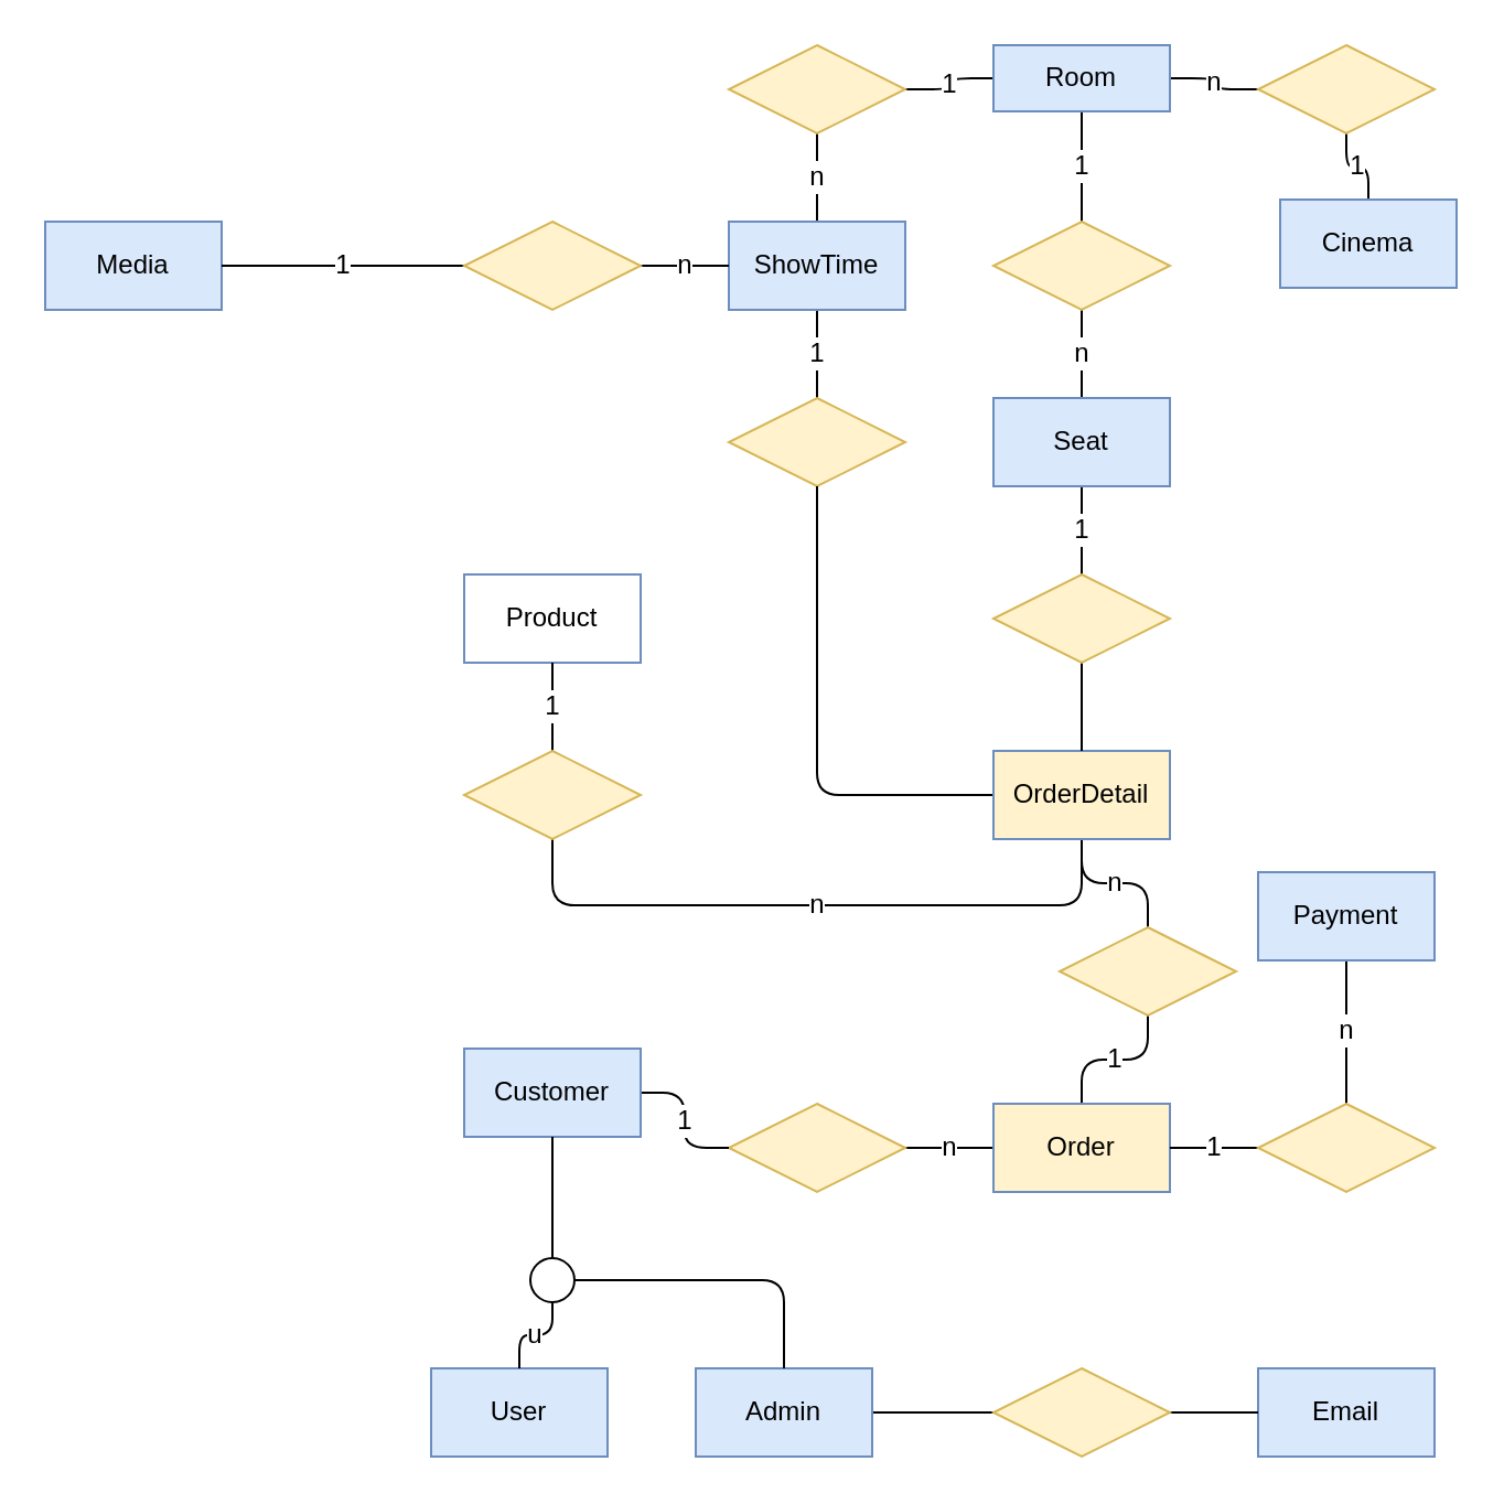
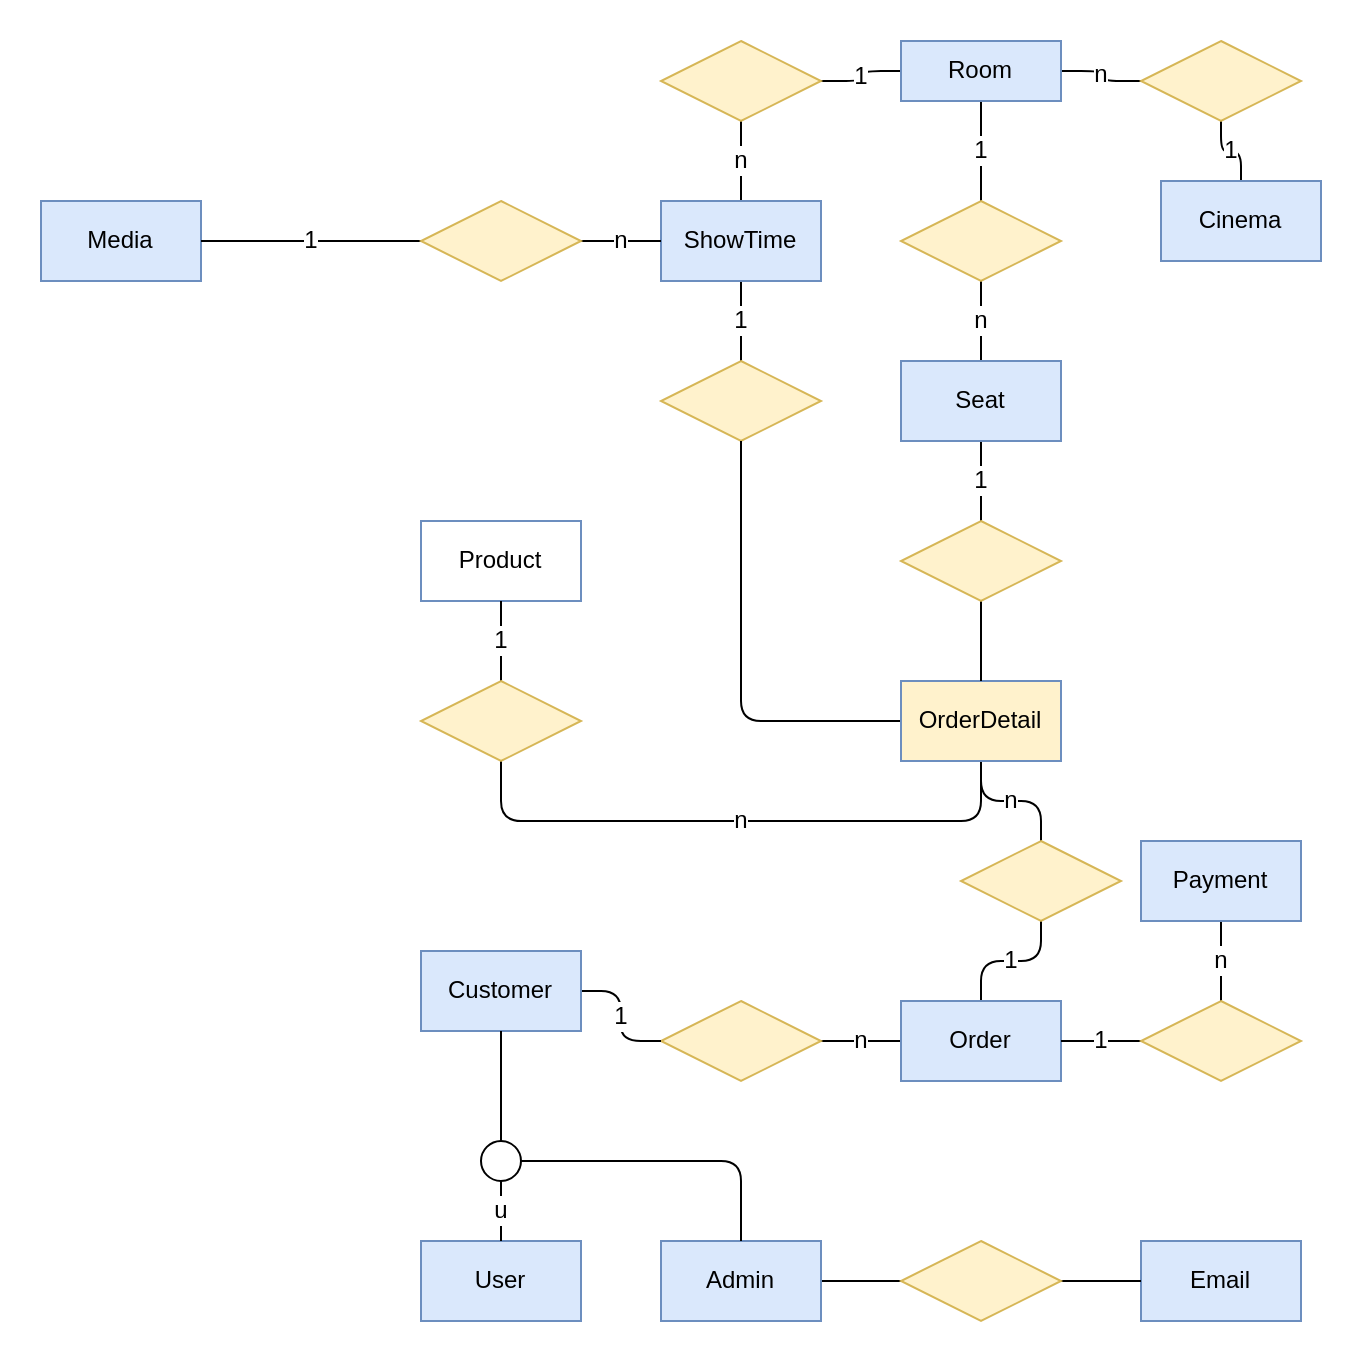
  <mxCell id="0" />
  <mxCell id="1" parent="0" />
  <mxCell id="2" value="Media" style="whiteSpace=wrap;html=1;align=center;fillColor=#dae8fc;strokeColor=#6c8ebf;" parent="1" vertex="1"><mxGeometry x="20" y="100" width="80" height="40" as="geometry" /></mxCell>
  <mxCell id="3" value="1" style="edgeStyle=orthogonalEdgeStyle;shape=connector;rounded=1;jumpStyle=arc;jumpSize=13;html=1;strokeColor=default;align=center;verticalAlign=middle;fontFamily=Helvetica;fontSize=12;fontColor=default;labelBackgroundColor=default;endArrow=none;endFill=0;" parent="1" source="4" target="6" edge="1"><mxGeometry relative="1" as="geometry"><mxPoint as="offset" /></mxGeometry></mxCell>
  <mxCell id="4" value="Cinema" style="whiteSpace=wrap;html=1;align=center;fillColor=#dae8fc;strokeColor=#6c8ebf;" parent="1" vertex="1"><mxGeometry x="580" y="90" width="80" height="40" as="geometry" /></mxCell>
  <mxCell id="5" value="n" style="edgeStyle=orthogonalEdgeStyle;shape=connector;rounded=1;jumpStyle=arc;jumpSize=13;html=1;strokeColor=default;align=center;verticalAlign=middle;fontFamily=Helvetica;fontSize=12;fontColor=default;labelBackgroundColor=default;endArrow=none;endFill=0;" parent="1" source="6" target="9" edge="1"><mxGeometry relative="1" as="geometry" /></mxCell>
  <mxCell id="6" value="" style="shape=rhombus;perimeter=rhombusPerimeter;whiteSpace=wrap;html=1;align=center;strokeColor=#d6b656;verticalAlign=middle;fontFamily=Helvetica;fontSize=12;fillColor=#fff2cc;" parent="1" vertex="1"><mxGeometry x="570" y="20" width="80" height="40" as="geometry" /></mxCell>
  <mxCell id="7" value="1" style="edgeStyle=orthogonalEdgeStyle;shape=connector;rounded=1;jumpStyle=arc;jumpSize=13;html=1;strokeColor=default;align=center;verticalAlign=middle;fontFamily=Helvetica;fontSize=12;fontColor=default;labelBackgroundColor=default;endArrow=none;endFill=0;" parent="1" source="9" target="21" edge="1"><mxGeometry relative="1" as="geometry" /></mxCell>
  <mxCell id="8" value="1" style="edgeStyle=orthogonalEdgeStyle;shape=connector;rounded=1;jumpStyle=arc;jumpSize=13;html=1;strokeColor=default;align=center;verticalAlign=middle;fontFamily=Helvetica;fontSize=12;fontColor=default;labelBackgroundColor=default;endArrow=none;endFill=0;" parent="1" source="9" target="13" edge="1"><mxGeometry relative="1" as="geometry" /></mxCell>
  <mxCell id="9" value="Room" style="whiteSpace=wrap;html=1;align=center;fillColor=#dae8fc;strokeColor=#6c8ebf;" parent="1" vertex="1"><mxGeometry x="450" y="20" width="80" height="30" as="geometry" /></mxCell>
  <mxCell id="10" value="1" style="edgeStyle=orthogonalEdgeStyle;shape=connector;rounded=1;jumpStyle=arc;jumpSize=13;html=1;strokeColor=default;align=center;verticalAlign=middle;fontFamily=Helvetica;fontSize=12;fontColor=default;labelBackgroundColor=default;endArrow=none;endFill=0;" parent="1" source="12" target="14" edge="1"><mxGeometry relative="1" as="geometry" /></mxCell>
  <mxCell id="11" value="n" style="edgeStyle=orthogonalEdgeStyle;shape=connector;rounded=1;jumpStyle=arc;jumpSize=13;html=1;strokeColor=default;align=center;verticalAlign=middle;fontFamily=Helvetica;fontSize=12;fontColor=default;labelBackgroundColor=default;endArrow=none;endFill=0;" parent="1" source="12" target="13" edge="1"><mxGeometry relative="1" as="geometry" /></mxCell>
  <mxCell id="12" value="ShowTime" style="whiteSpace=wrap;html=1;align=center;fillColor=#dae8fc;strokeColor=#6c8ebf;" parent="1" vertex="1"><mxGeometry x="330" y="100" width="80" height="40" as="geometry" /></mxCell>
  <mxCell id="13" value="" style="shape=rhombus;perimeter=rhombusPerimeter;whiteSpace=wrap;html=1;align=center;strokeColor=#d6b656;verticalAlign=middle;fontFamily=Helvetica;fontSize=12;fillColor=#fff2cc;" parent="1" vertex="1"><mxGeometry x="330" y="20" width="80" height="40" as="geometry" /></mxCell>
  <mxCell id="14" value="" style="shape=rhombus;perimeter=rhombusPerimeter;whiteSpace=wrap;html=1;align=center;strokeColor=#d6b656;verticalAlign=middle;fontFamily=Helvetica;fontSize=12;fillColor=#fff2cc;" parent="1" vertex="1"><mxGeometry x="330" y="180" width="80" height="40" as="geometry" /></mxCell>
  <mxCell id="15" value="1" style="edgeStyle=orthogonalEdgeStyle;shape=connector;rounded=1;jumpStyle=arc;jumpSize=13;html=1;strokeColor=default;align=center;verticalAlign=middle;fontFamily=Helvetica;fontSize=12;fontColor=default;labelBackgroundColor=default;endArrow=none;endFill=0;" parent="1" source="17" target="2" edge="1"><mxGeometry relative="1" as="geometry"><mxPoint x="250" y="180" as="targetPoint" /></mxGeometry></mxCell>
  <mxCell id="16" value="n" style="edgeStyle=orthogonalEdgeStyle;shape=connector;rounded=1;jumpStyle=arc;jumpSize=13;html=1;strokeColor=default;align=center;verticalAlign=middle;fontFamily=Helvetica;fontSize=12;fontColor=default;labelBackgroundColor=default;endArrow=none;endFill=0;" parent="1" source="17" target="12" edge="1"><mxGeometry relative="1" as="geometry" /></mxCell>
  <mxCell id="17" value="" style="shape=rhombus;perimeter=rhombusPerimeter;whiteSpace=wrap;html=1;align=center;strokeColor=#d6b656;verticalAlign=middle;fontFamily=Helvetica;fontSize=12;fillColor=#fff2cc;" parent="1" vertex="1"><mxGeometry x="210" y="100" width="80" height="40" as="geometry" /></mxCell>
  <mxCell id="18" value="n" style="edgeStyle=orthogonalEdgeStyle;shape=connector;rounded=1;jumpStyle=arc;jumpSize=13;html=1;strokeColor=default;align=center;verticalAlign=middle;fontFamily=Helvetica;fontSize=12;fontColor=default;labelBackgroundColor=default;endArrow=none;endFill=0;" parent="1" source="20" target="21" edge="1"><mxGeometry relative="1" as="geometry" /></mxCell>
  <mxCell id="19" value="1" style="edgeStyle=orthogonalEdgeStyle;shape=connector;rounded=1;jumpStyle=arc;jumpSize=13;html=1;strokeColor=default;align=center;verticalAlign=middle;fontFamily=Helvetica;fontSize=12;fontColor=default;labelBackgroundColor=default;endArrow=none;endFill=0;" parent="1" source="20" target="45" edge="1"><mxGeometry relative="1" as="geometry"><Array as="points"><mxPoint x="490" y="240" /><mxPoint x="490" y="240" /></Array></mxGeometry></mxCell>
  <mxCell id="20" value="Seat" style="whiteSpace=wrap;html=1;align=center;fillColor=#dae8fc;strokeColor=#6c8ebf;" parent="1" vertex="1"><mxGeometry x="450" y="180" width="80" height="40" as="geometry" /></mxCell>
  <mxCell id="21" value="" style="shape=rhombus;perimeter=rhombusPerimeter;whiteSpace=wrap;html=1;align=center;strokeColor=#d6b656;verticalAlign=middle;fontFamily=Helvetica;fontSize=12;fillColor=#fff2cc;" parent="1" vertex="1"><mxGeometry x="450" y="100" width="80" height="40" as="geometry" /></mxCell>
- <mxCell id="22" value="User" style="whiteSpace=wrap;html=1;align=center;fillColor=#dae8fc;strokeColor=#6c8ebf;" parent="1" vertex="1"><mxGeometry x="195" y="620" width="80" height="40" as="geometry" /></mxCell>
+ <mxCell id="22" value="User" style="whiteSpace=wrap;html=1;align=center;fillColor=#dae8fc;strokeColor=#6c8ebf;" parent="1" vertex="1"><mxGeometry x="210" y="620" width="80" height="40" as="geometry" /></mxCell>
  <mxCell id="23" value="n" style="edgeStyle=orthogonalEdgeStyle;shape=connector;rounded=1;jumpStyle=arc;jumpSize=13;html=1;strokeColor=default;align=center;verticalAlign=middle;fontFamily=Helvetica;fontSize=12;fontColor=default;labelBackgroundColor=default;endArrow=none;endFill=0;" parent="1" source="24" target="30" edge="1"><mxGeometry relative="1" as="geometry" /></mxCell>
  <mxCell id="24" value="" style="shape=rhombus;perimeter=rhombusPerimeter;whiteSpace=wrap;html=1;align=center;strokeColor=#d6b656;verticalAlign=middle;fontFamily=Helvetica;fontSize=12;fillColor=#fff2cc;" parent="1" vertex="1"><mxGeometry x="330" y="500" width="80" height="40" as="geometry" /></mxCell>
  <mxCell id="25" value="1" style="edgeStyle=orthogonalEdgeStyle;shape=connector;rounded=1;jumpStyle=arc;jumpSize=13;html=1;strokeColor=default;align=center;verticalAlign=middle;fontFamily=Helvetica;fontSize=12;fontColor=default;labelBackgroundColor=default;endArrow=none;endFill=0;" parent="1" source="26" target="24" edge="1"><mxGeometry relative="1" as="geometry" /></mxCell>
  <mxCell id="26" value="Customer" style="whiteSpace=wrap;html=1;align=center;fillColor=#dae8fc;strokeColor=#6c8ebf;" parent="1" vertex="1"><mxGeometry x="210" y="475" width="80" height="40" as="geometry" /></mxCell>
  <mxCell id="27" style="edgeStyle=orthogonalEdgeStyle;shape=connector;rounded=1;jumpStyle=arc;jumpSize=13;html=1;strokeColor=default;align=center;verticalAlign=middle;fontFamily=Helvetica;fontSize=12;fontColor=default;labelBackgroundColor=default;endArrow=none;endFill=0;" parent="1" source="28" target="51" edge="1"><mxGeometry relative="1" as="geometry" /></mxCell>
- <mxCell id="28" value="Admin" style="whiteSpace=wrap;html=1;align=center;fillColor=#dae8fc;strokeColor=#6c8ebf;" parent="1" vertex="1"><mxGeometry x="315" y="620" width="80" height="40" as="geometry" /></mxCell>
+ <mxCell id="28" value="Admin" style="whiteSpace=wrap;html=1;align=center;fillColor=#dae8fc;strokeColor=#6c8ebf;" parent="1" vertex="1"><mxGeometry x="330" y="620" width="80" height="40" as="geometry" /></mxCell>
  <mxCell id="29" value="1" style="edgeStyle=orthogonalEdgeStyle;shape=connector;rounded=1;jumpStyle=arc;jumpSize=13;html=1;strokeColor=default;align=center;verticalAlign=middle;fontFamily=Helvetica;fontSize=12;fontColor=default;labelBackgroundColor=default;endArrow=none;endFill=0;" parent="1" source="30" target="32" edge="1"><mxGeometry relative="1" as="geometry" /></mxCell>
- <mxCell id="30" value="Order" style="whiteSpace=wrap;html=1;align=center;fillColor=#fff2cc;strokeColor=#6c8ebf;" parent="1" vertex="1"><mxGeometry x="450" y="500" width="80" height="40" as="geometry" /></mxCell>
+ <mxCell id="30" value="Order" style="whiteSpace=wrap;html=1;align=center;fillColor=#dae8fc;strokeColor=#6c8ebf;" parent="1" vertex="1"><mxGeometry x="450" y="500" width="80" height="40" as="geometry" /></mxCell>
  <mxCell id="31" value="n" style="edgeStyle=orthogonalEdgeStyle;shape=connector;rounded=1;jumpStyle=arc;jumpSize=13;html=1;strokeColor=default;align=center;verticalAlign=middle;fontFamily=Helvetica;fontSize=12;fontColor=default;labelBackgroundColor=default;endArrow=none;endFill=0;" parent="1" source="32" target="35" edge="1"><mxGeometry relative="1" as="geometry"><mxPoint x="350" y="580" as="targetPoint" /></mxGeometry></mxCell>
  <mxCell id="32" value="" style="shape=rhombus;perimeter=rhombusPerimeter;whiteSpace=wrap;html=1;align=center;strokeColor=#d6b656;verticalAlign=middle;fontFamily=Helvetica;fontSize=12;fillColor=#fff2cc;" parent="1" vertex="1"><mxGeometry x="480" y="420" width="80" height="40" as="geometry" /></mxCell>
  <mxCell id="33" value="n" style="edgeStyle=orthogonalEdgeStyle;shape=connector;rounded=1;jumpStyle=arc;jumpSize=13;html=1;strokeColor=default;align=center;verticalAlign=middle;fontFamily=Helvetica;fontSize=12;fontColor=default;labelBackgroundColor=default;endArrow=none;endFill=0;" parent="1" source="35" target="48" edge="1"><mxGeometry relative="1" as="geometry"><Array as="points"><mxPoint x="490" y="410" /><mxPoint x="250" y="410" /></Array></mxGeometry></mxCell>
  <mxCell id="34" style="edgeStyle=orthogonalEdgeStyle;shape=connector;rounded=1;jumpStyle=arc;jumpSize=13;html=1;strokeColor=default;align=center;verticalAlign=middle;fontFamily=Helvetica;fontSize=12;fontColor=default;labelBackgroundColor=default;endArrow=none;endFill=0;" parent="1" source="35" target="14" edge="1"><mxGeometry relative="1" as="geometry" /></mxCell>
  <mxCell id="35" value="OrderDetail" style="whiteSpace=wrap;html=1;align=center;fillColor=#fff2cc;strokeColor=#6c8ebf;" parent="1" vertex="1"><mxGeometry x="450" y="340" width="80" height="40" as="geometry" /></mxCell>
  <mxCell id="36" value="u" style="edgeStyle=orthogonalEdgeStyle;shape=connector;rounded=1;jumpStyle=arc;jumpSize=13;html=1;strokeColor=default;align=center;verticalAlign=middle;fontFamily=Helvetica;fontSize=12;fontColor=default;labelBackgroundColor=default;endArrow=none;endFill=0;" parent="1" source="39" target="22" edge="1"><mxGeometry relative="1" as="geometry" /></mxCell>
  <mxCell id="37" style="edgeStyle=orthogonalEdgeStyle;shape=connector;rounded=1;jumpStyle=arc;jumpSize=13;html=1;strokeColor=default;align=center;verticalAlign=middle;fontFamily=Helvetica;fontSize=12;fontColor=default;labelBackgroundColor=default;endArrow=none;endFill=0;" parent="1" source="39" target="26" edge="1"><mxGeometry relative="1" as="geometry" /></mxCell>
  <mxCell id="38" style="edgeStyle=orthogonalEdgeStyle;shape=connector;rounded=1;jumpStyle=arc;jumpSize=13;html=1;strokeColor=default;align=center;verticalAlign=middle;fontFamily=Helvetica;fontSize=12;fontColor=default;labelBackgroundColor=default;endArrow=none;endFill=0;" parent="1" source="39" target="28" edge="1"><mxGeometry relative="1" as="geometry" /></mxCell>
  <mxCell id="39" value="" style="ellipse;whiteSpace=wrap;html=1;" parent="1" vertex="1"><mxGeometry x="240" y="570" width="20" height="20" as="geometry" /></mxCell>
  <mxCell id="40" value="n" style="edgeStyle=orthogonalEdgeStyle;shape=connector;rounded=1;jumpStyle=arc;jumpSize=13;html=1;strokeColor=default;align=center;verticalAlign=middle;fontFamily=Helvetica;fontSize=12;fontColor=default;labelBackgroundColor=default;endArrow=none;endFill=0;" parent="1" source="42" target="43" edge="1"><mxGeometry relative="1" as="geometry" /></mxCell>
  <mxCell id="41" value="1" style="edgeStyle=orthogonalEdgeStyle;shape=connector;rounded=1;jumpStyle=arc;jumpSize=13;html=1;strokeColor=default;align=center;verticalAlign=middle;fontFamily=Helvetica;fontSize=12;fontColor=default;labelBackgroundColor=default;endArrow=none;endFill=0;" parent="1" source="42" target="30" edge="1"><mxGeometry relative="1" as="geometry" /></mxCell>
  <mxCell id="42" value="" style="shape=rhombus;perimeter=rhombusPerimeter;whiteSpace=wrap;html=1;align=center;strokeColor=#d6b656;verticalAlign=middle;fontFamily=Helvetica;fontSize=12;fillColor=#fff2cc;" parent="1" vertex="1"><mxGeometry x="570" y="500" width="80" height="40" as="geometry" /></mxCell>
- <mxCell id="43" value="Payment" style="whiteSpace=wrap;html=1;align=center;fillColor=#dae8fc;strokeColor=#6c8ebf;" parent="1" vertex="1"><mxGeometry x="570" y="395" width="80" height="40" as="geometry" /></mxCell>
+ <mxCell id="43" value="Payment" style="whiteSpace=wrap;html=1;align=center;fillColor=#dae8fc;strokeColor=#6c8ebf;" parent="1" vertex="1"><mxGeometry x="570" y="420" width="80" height="40" as="geometry" /></mxCell>
  <mxCell id="44" style="edgeStyle=orthogonalEdgeStyle;shape=connector;rounded=1;jumpStyle=arc;jumpSize=13;html=1;strokeColor=default;align=center;verticalAlign=middle;fontFamily=Helvetica;fontSize=12;fontColor=default;labelBackgroundColor=default;endArrow=none;endFill=0;" parent="1" source="45" target="35" edge="1"><mxGeometry relative="1" as="geometry" /></mxCell>
  <mxCell id="45" value="" style="shape=rhombus;perimeter=rhombusPerimeter;whiteSpace=wrap;html=1;align=center;strokeColor=#d6b656;verticalAlign=middle;fontFamily=Helvetica;fontSize=12;fillColor=#fff2cc;" parent="1" vertex="1"><mxGeometry x="450" y="260" width="80" height="40" as="geometry" /></mxCell>
  <mxCell id="46" value="Product" style="whiteSpace=wrap;html=1;align=center;fillColor=#ffffff;strokeColor=#6c8ebf;" parent="1" vertex="1"><mxGeometry x="210" y="260" width="80" height="40" as="geometry" /></mxCell>
  <mxCell id="47" value="1" style="edgeStyle=orthogonalEdgeStyle;shape=connector;rounded=1;jumpStyle=arc;jumpSize=13;html=1;strokeColor=default;align=center;verticalAlign=middle;fontFamily=Helvetica;fontSize=12;fontColor=default;labelBackgroundColor=default;endArrow=none;endFill=0;" parent="1" source="48" target="46" edge="1"><mxGeometry relative="1" as="geometry" /></mxCell>
  <mxCell id="48" value="" style="shape=rhombus;perimeter=rhombusPerimeter;whiteSpace=wrap;html=1;align=center;strokeColor=#d6b656;verticalAlign=middle;fontFamily=Helvetica;fontSize=12;fillColor=#fff2cc;" parent="1" vertex="1"><mxGeometry x="210" y="340" width="80" height="40" as="geometry" /></mxCell>
  <mxCell id="49" value="Email" style="whiteSpace=wrap;html=1;align=center;fillColor=#dae8fc;strokeColor=#6c8ebf;" parent="1" vertex="1"><mxGeometry x="570" y="620" width="80" height="40" as="geometry" /></mxCell>
  <mxCell id="50" style="edgeStyle=orthogonalEdgeStyle;shape=connector;rounded=1;jumpStyle=arc;jumpSize=13;html=1;strokeColor=default;align=center;verticalAlign=middle;fontFamily=Helvetica;fontSize=12;fontColor=default;labelBackgroundColor=default;endArrow=none;endFill=0;" parent="1" source="51" target="49" edge="1"><mxGeometry relative="1" as="geometry" /></mxCell>
  <mxCell id="51" value="" style="shape=rhombus;perimeter=rhombusPerimeter;whiteSpace=wrap;html=1;align=center;strokeColor=#d6b656;verticalAlign=middle;fontFamily=Helvetica;fontSize=12;fillColor=#fff2cc;" parent="1" vertex="1"><mxGeometry x="450" y="620" width="80" height="40" as="geometry" /></mxCell>
